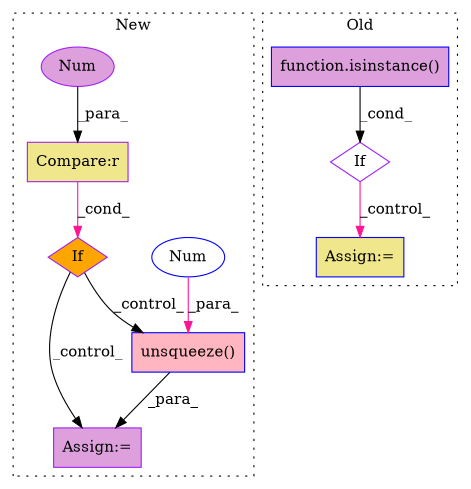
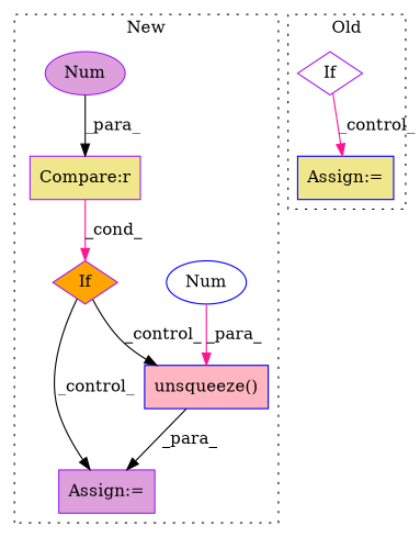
  digraph {
    node [a=75 l=3 shape=box style=filled fillcolor=plum color=purple]
    edge [color=black]
    n1 [l="17,1" label="unsqueeze()" s="2543,2561" fillcolor=lightpink color=blue]
    n2 [a=76 l=1 label=Num s=2560 shape=ellipse fillcolor=white color=blue]
    n3 [a=68 label="Assign:=" s=2540]
    n4 [a=96 label=If s=2501 shape=diamond fillcolor=orange]
    n5 [a=40 l=16 label="Compare:r" s=2504 fillcolor=khaki]
    n6 [a=76 l=1 label=Num s=2519 shape=ellipse]
-   n7 [l="11,1" label="function.isinstance()" s="2332,2360" color=blue]
    n8 [a=96 label=If s=2329 shape=diamond fillcolor=white]
    n9 [a=68 label="Assign:=" s=2381 fillcolor=khaki color=blue]
    subgraph cluster_1 {
      label=New
      style=dotted
      n1
      n2
      n3
      n4
      n5
      n6
    }
    subgraph cluster_2 {
      label=Old
      style=dotted
-     n7
      n8
      n9
    }
    n1 -> n3 [label=_para_]
    n2 -> n1 [label=_para_ color=deeppink]
    n4 -> n1 [label=_control_]
    n4 -> n3 [label=_control_]
    n5 -> n4 [label=_cond_ color=deeppink]
    n6 -> n5 [label=_para_]
-   n7 -> n8 [label=_cond_]
    n8 -> n9 [label=_control_ color=deeppink]
  }
